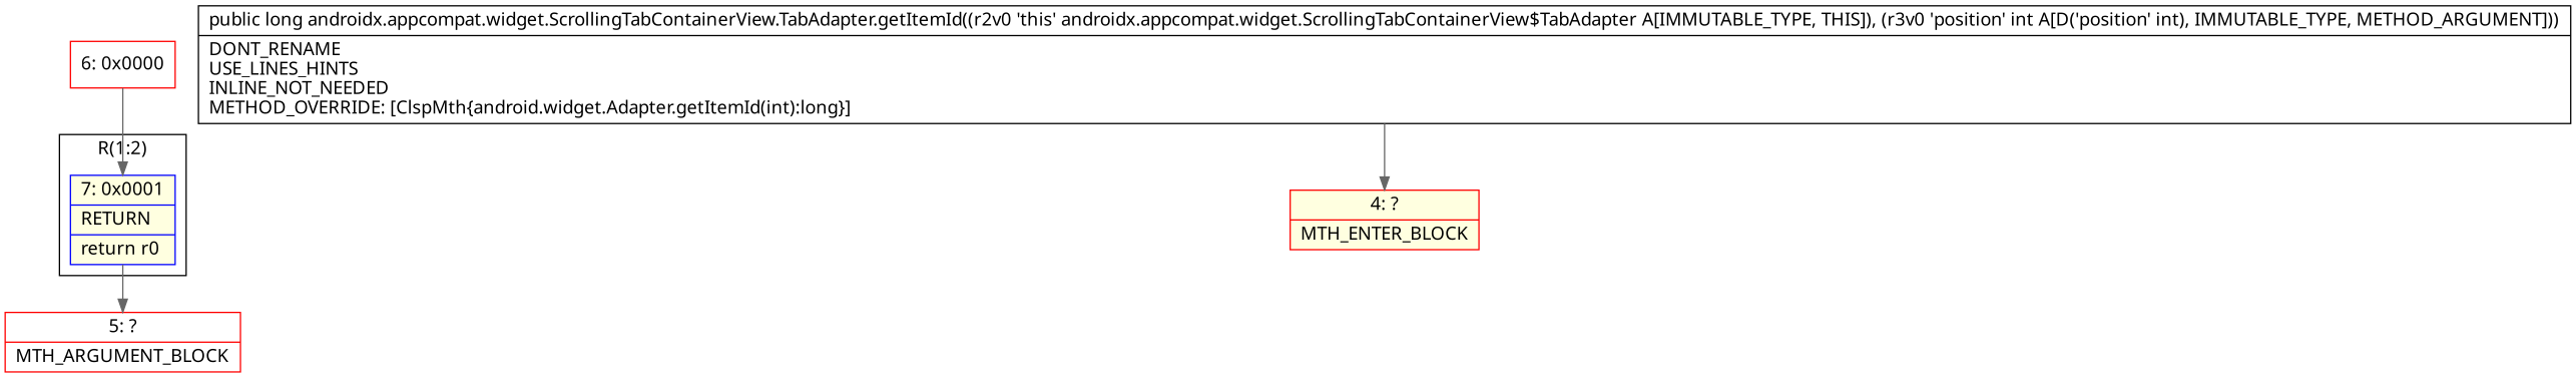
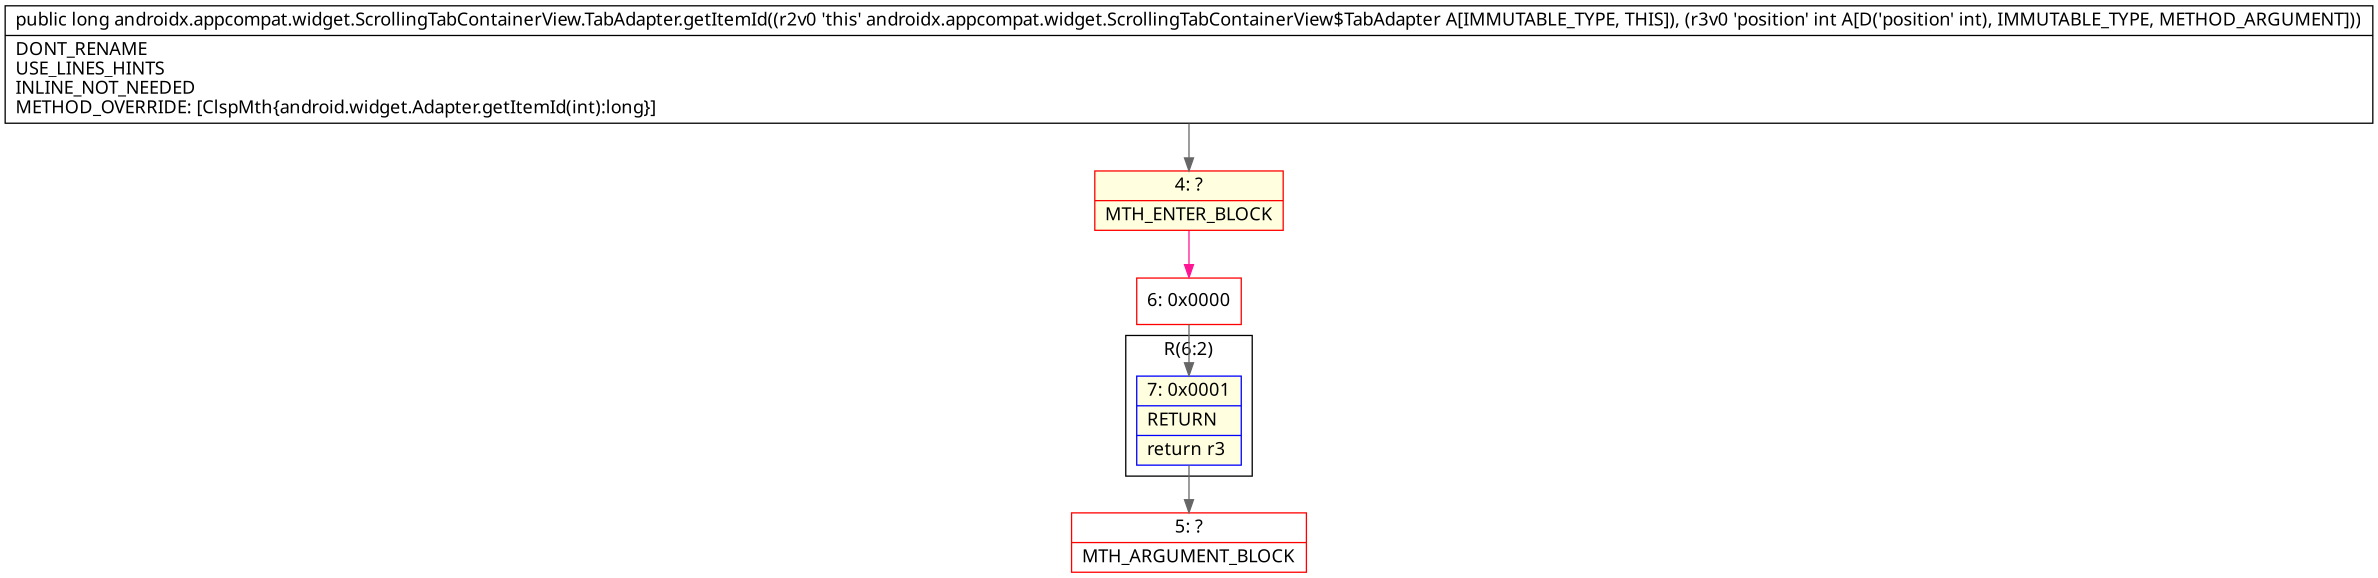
  digraph {
    fontname="Noto Sans"
    node [color=red fillcolor=white fontname="Noto Sans" shape=record style=filled]
    edge [color=gray40 fontname="Noto Sans"]
-   n1 [color=blue fillcolor=lightyellow label="{7\:\ 0x0001|RETURN\l|return r0\l}"]
+   n1 [color=blue fillcolor=lightyellow label="{7\:\ 0x0001|RETURN\l|return r3\l}"]
    n2 [label="{5\:\ ?|MTH_ARGUMENT_BLOCK\l}"]
    n3 [fillcolor=lightyellow label="{4\:\ ?|MTH_ENTER_BLOCK\l}"]
    n4 [label="{6\:\ 0x0000}"]
    n5 [label="{public long androidx.appcompat.widget.ScrollingTabContainerView.TabAdapter.getItemId((r2v0 'this' androidx.appcompat.widget.ScrollingTabContainerView$TabAdapter A[IMMUTABLE_TYPE, THIS]), (r3v0 'position' int A[D('position' int), IMMUTABLE_TYPE, METHOD_ARGUMENT]))  | DONT_RENAME\lUSE_LINES_HINTS\lINLINE_NOT_NEEDED\lMETHOD_OVERRIDE: [ClspMth\{android.widget.Adapter.getItemId(int):long\}]\l}" color=""]
    subgraph cluster_1 {
-     label="R(1:2)"
+     label="R(6:2)"
      n1
    }
    n1 -> n2
+   n3 -> n4 [color=deeppink]
    n4 -> n1
    n5 -> n3
  }
